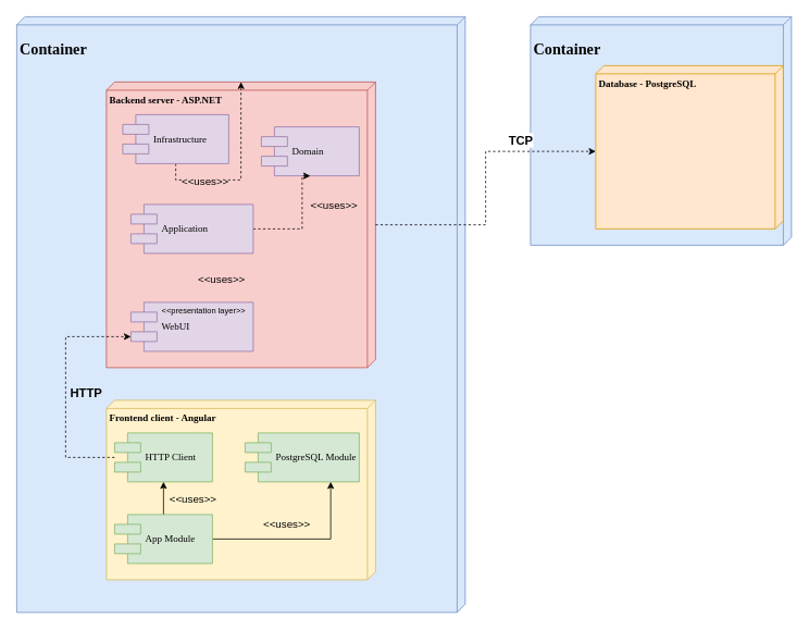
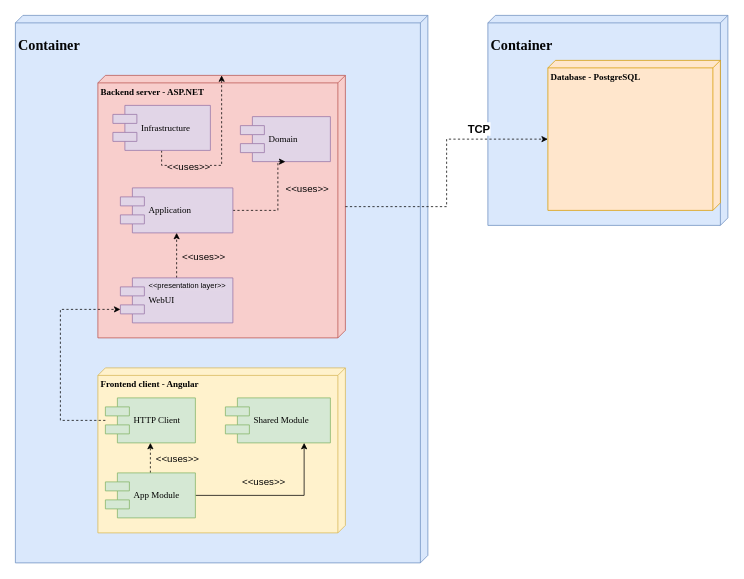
  <mxCell id="0" />
  <mxCell id="1" parent="0" />
  <mxCell id="2" value="&lt;h3&gt;&lt;font color=&quot;#050505&quot; style=&quot;font-size: 19px&quot;&gt;Container&lt;/font&gt;&lt;/h3&gt;" style="verticalAlign=top;align=left;spacingTop=8;spacingLeft=2;spacingRight=12;shape=cube;size=10;direction=south;fontStyle=0;html=1;rounded=0;shadow=0;comic=0;labelBackgroundColor=none;strokeWidth=1;fontFamily=Verdana;fontSize=12;fillColor=#dae8fc;strokeColor=#6c8ebf;labelPosition=center;verticalLabelPosition=middle;" parent="1" vertex="1"><mxGeometry x="20" y="20" width="550" height="730" as="geometry" /></mxCell>
  <mxCell id="3" value="Frontend client - Angular" style="verticalAlign=top;align=left;spacingTop=8;spacingLeft=2;spacingRight=12;shape=cube;size=10;direction=south;fontStyle=1;html=1;rounded=0;shadow=0;comic=0;labelBackgroundColor=none;strokeWidth=1;fontFamily=Verdana;fontSize=12;fillColor=#fff2cc;strokeColor=#d6b656;" vertex="1" parent="1"><mxGeometry x="130" y="490" width="330" height="220" as="geometry" /></mxCell>
  <mxCell id="4" value="HTTP Client" style="shape=component;align=left;spacingLeft=36;rounded=0;shadow=0;comic=0;labelBackgroundColor=none;strokeWidth=1;fontFamily=Verdana;fontSize=12;html=1;fillColor=#d5e8d4;strokeColor=#82b366;" vertex="1" parent="1"><mxGeometry x="140" y="530" width="120" height="60" as="geometry" /></mxCell>
  <mxCell id="5" value="Backend server - ASP.NET" style="verticalAlign=top;align=left;spacingTop=8;spacingLeft=2;spacingRight=12;shape=cube;size=10;direction=south;fontStyle=1;html=1;rounded=0;shadow=0;comic=0;labelBackgroundColor=none;strokeWidth=1;fontFamily=Verdana;fontSize=12;fillColor=#f8cecc;strokeColor=#b85450;" vertex="1" parent="1"><mxGeometry x="130" y="100" width="330" height="350" as="geometry" /></mxCell>
  <mxCell id="6" value="Domain" style="shape=component;align=left;spacingLeft=36;rounded=0;shadow=0;comic=0;labelBackgroundColor=none;strokeWidth=1;fontFamily=Verdana;fontSize=12;html=1;fillColor=#e1d5e7;strokeColor=#9673a6;" parent="1" vertex="1"><mxGeometry x="320" y="155" width="120" height="60" as="geometry" /></mxCell>
  <mxCell id="7" value="&lt;h3&gt;&lt;font color=&quot;#050505&quot; style=&quot;font-size: 19px&quot;&gt;Container&lt;/font&gt;&lt;/h3&gt;" style="verticalAlign=top;align=left;spacingTop=8;spacingLeft=2;spacingRight=12;shape=cube;size=10;direction=south;fontStyle=0;html=1;rounded=0;shadow=0;comic=0;labelBackgroundColor=none;strokeWidth=1;fontFamily=Verdana;fontSize=12;fillColor=#dae8fc;strokeColor=#6c8ebf;labelPosition=center;verticalLabelPosition=middle;" vertex="1" parent="1"><mxGeometry x="650" y="20" width="320" height="280" as="geometry" /></mxCell>
  <mxCell id="8" value="&lt;b&gt;Database - PostgreSQL&lt;/b&gt;" style="verticalAlign=top;align=left;spacingTop=8;spacingLeft=2;spacingRight=12;shape=cube;size=10;direction=south;fontStyle=0;html=1;rounded=0;shadow=0;comic=0;labelBackgroundColor=none;strokeWidth=1;fontFamily=Verdana;fontSize=12;fillColor=#ffe6cc;strokeColor=#d79b00;" vertex="1" parent="1"><mxGeometry x="730" y="80" width="230" height="200" as="geometry" /></mxCell>
  <mxCell id="9" style="edgeStyle=orthogonalEdgeStyle;rounded=0;orthogonalLoop=1;jettySize=auto;html=1;exitX=1;exitY=0.5;exitDx=0;exitDy=0;entryX=0.5;entryY=1;entryDx=0;entryDy=0;dashed=1;fontSize=19;fontColor=#050505;" edge="1" parent="1" source="11" target="6"><mxGeometry relative="1" as="geometry"><Array as="points"><mxPoint x="370" y="280" /></Array></mxGeometry></mxCell>
  <mxCell id="10" value="&amp;lt;&amp;lt;uses&amp;gt;&amp;gt;" style="edgeLabel;html=1;align=center;verticalAlign=middle;resizable=0;points=[];fontSize=13;fontColor=#050505;labelBackgroundColor=#F8CECC;" vertex="1" connectable="0" parent="9"><mxGeometry x="-0.259" y="-1" relative="1" as="geometry"><mxPoint x="48" y="-31" as="offset" /></mxGeometry></mxCell>
  <mxCell id="11" value="Application" style="shape=component;align=left;spacingLeft=36;rounded=0;shadow=0;comic=0;labelBackgroundColor=none;strokeWidth=1;fontFamily=Verdana;fontSize=12;html=1;fillColor=#e1d5e7;strokeColor=#9673a6;" vertex="1" parent="1"><mxGeometry x="160" y="250" width="150" height="60" as="geometry" /></mxCell>
  <mxCell id="12" style="edgeStyle=orthogonalEdgeStyle;rounded=0;orthogonalLoop=1;jettySize=auto;html=1;exitX=0.5;exitY=1;exitDx=0;exitDy=0;dashed=1;fontSize=19;fontColor=#050505;" edge="1" parent="1" source="13" target="5"><mxGeometry relative="1" as="geometry" /></mxCell>
  <mxCell id="13" value="Infrastructure&lt;br&gt;" style="shape=component;align=left;spacingLeft=36;rounded=0;shadow=0;comic=0;labelBackgroundColor=none;strokeWidth=1;fontFamily=Verdana;fontSize=12;html=1;fillColor=#e1d5e7;strokeColor=#9673a6;" vertex="1" parent="1"><mxGeometry x="150" y="140" width="130" height="60" as="geometry" /></mxCell>
+ <mxCell id="14" style="edgeStyle=orthogonalEdgeStyle;rounded=0;orthogonalLoop=1;jettySize=auto;html=1;entryX=0.5;entryY=1;entryDx=0;entryDy=0;fontSize=19;fontColor=#050505;dashed=1;" edge="1" parent="1" source="15" target="11"><mxGeometry relative="1" as="geometry" /></mxCell>
  <mxCell id="15" value="WebUI" style="shape=component;align=left;spacingLeft=36;rounded=0;shadow=0;comic=0;labelBackgroundColor=none;strokeWidth=1;fontFamily=Verdana;fontSize=12;html=1;fillColor=#e1d5e7;strokeColor=#9673a6;" vertex="1" parent="1"><mxGeometry x="160" y="370" width="150" height="60" as="geometry" /></mxCell>
  <mxCell id="16" value="&amp;lt;&amp;lt;uses&amp;gt;&amp;gt;" style="edgeLabel;html=1;align=center;verticalAlign=middle;resizable=0;points=[];fontSize=13;fontColor=#050505;labelBackgroundColor=#F8CECC;" vertex="1" connectable="0" parent="1"><mxGeometry x="250" y="220" as="geometry" /></mxCell>
  <mxCell id="17" value="&amp;lt;&amp;lt;uses&amp;gt;&amp;gt;" style="edgeLabel;html=1;align=center;verticalAlign=middle;resizable=0;points=[];fontSize=13;fontColor=#050505;labelBackgroundColor=#F8CECC;" vertex="1" connectable="0" parent="1"><mxGeometry x="270" y="340" as="geometry" /></mxCell>
  <mxCell id="18" value="&amp;lt;&amp;lt;presentation layer&amp;gt;&amp;gt;" style="edgeLabel;html=1;align=center;verticalAlign=middle;resizable=0;points=[];fontSize=10;fontColor=#050505;labelBackgroundColor=#E1D5E7;" vertex="1" connectable="0" parent="1"><mxGeometry x="280" y="385" as="geometry"><mxPoint x="-32" y="-6" as="offset" /></mxGeometry></mxCell>
  <mxCell id="19" style="edgeStyle=orthogonalEdgeStyle;rounded=0;orthogonalLoop=1;jettySize=auto;html=1;entryX=0;entryY=0;entryDx=105;entryDy=230;entryPerimeter=0;dashed=1;fontSize=10;fontColor=#050505;" edge="1" parent="1" source="5" target="8"><mxGeometry relative="1" as="geometry" /></mxCell>
  <mxCell id="20" value="&lt;font size=&quot;1&quot;&gt;&lt;b style=&quot;font-size: 15px&quot;&gt;TCP&lt;/b&gt;&lt;/font&gt;" style="edgeLabel;html=1;align=center;verticalAlign=middle;resizable=0;points=[];fontSize=12;fontColor=#050505;" vertex="1" connectable="0" parent="19"><mxGeometry x="0.545" y="2" relative="1" as="geometry"><mxPoint x="-11" y="-13" as="offset" /></mxGeometry></mxCell>
- <mxCell id="21" value="PostgreSQL Module" style="shape=component;align=left;spacingLeft=36;rounded=0;shadow=0;comic=0;labelBackgroundColor=none;strokeWidth=1;fontFamily=Verdana;fontSize=12;html=1;fillColor=#d5e8d4;strokeColor=#82b366;" vertex="1" parent="1"><mxGeometry x="300" y="530" width="140" height="60" as="geometry" /></mxCell>
+ <mxCell id="21" value="Shared Module" style="shape=component;align=left;spacingLeft=36;rounded=0;shadow=0;comic=0;labelBackgroundColor=none;strokeWidth=1;fontFamily=Verdana;fontSize=12;html=1;fillColor=#d5e8d4;strokeColor=#82b366;" vertex="1" parent="1"><mxGeometry x="300" y="530" width="140" height="60" as="geometry" /></mxCell>
  <mxCell id="22" style="edgeStyle=orthogonalEdgeStyle;rounded=0;orthogonalLoop=1;jettySize=auto;html=1;entryX=0.75;entryY=1;entryDx=0;entryDy=0;dashed=0;fontSize=15;fontColor=#050505;" edge="1" parent="1" source="24" target="21"><mxGeometry relative="1" as="geometry" /></mxCell>
- <mxCell id="23" style="edgeStyle=orthogonalEdgeStyle;rounded=0;orthogonalLoop=1;jettySize=auto;html=1;exitX=0.5;exitY=0;exitDx=0;exitDy=0;entryX=0.5;entryY=1;entryDx=0;entryDy=0;dashed=0;fontSize=13;fontColor=#050505;" edge="1" parent="1" source="24" target="4"><mxGeometry relative="1" as="geometry" /></mxCell>
+ <mxCell id="23" style="edgeStyle=orthogonalEdgeStyle;rounded=0;orthogonalLoop=1;jettySize=auto;html=1;exitX=0.5;exitY=0;exitDx=0;exitDy=0;entryX=0.5;entryY=1;entryDx=0;entryDy=0;dashed=1;fontSize=13;fontColor=#050505;" edge="1" parent="1" source="24" target="4"><mxGeometry relative="1" as="geometry" /></mxCell>
  <mxCell id="24" value="App Module" style="shape=component;align=left;spacingLeft=36;rounded=0;shadow=0;comic=0;labelBackgroundColor=none;strokeWidth=1;fontFamily=Verdana;fontSize=12;html=1;fillColor=#d5e8d4;strokeColor=#82b366;" vertex="1" parent="1"><mxGeometry x="140" y="630" width="120" height="60" as="geometry" /></mxCell>
- <mxCell id="25" value="&lt;b style=&quot;&quot;&gt;HTTP&lt;/b&gt;" style="text;html=1;resizable=0;autosize=1;align=center;verticalAlign=middle;points=[];fillColor=none;strokeColor=none;rounded=0;labelBackgroundColor=#DAE8FC;fontSize=15;fontColor=#050505;" vertex="1" parent="1"><mxGeometry x="80" y="470" width="50" height="20" as="geometry" /></mxCell>
  <mxCell id="26" value="&amp;lt;&amp;lt;uses&amp;gt;&amp;gt;" style="edgeLabel;html=1;align=center;verticalAlign=middle;resizable=0;points=[];fontSize=13;fontColor=#050505;labelBackgroundColor=#FFF2CC;" vertex="1" connectable="0" parent="1"><mxGeometry x="350" y="640" as="geometry" /></mxCell>
  <mxCell id="27" value="&amp;lt;&amp;lt;uses&amp;gt;&amp;gt;" style="edgeLabel;html=1;align=center;verticalAlign=middle;resizable=0;points=[];fontSize=13;fontColor=#050505;labelBackgroundColor=#FFF2CC;" vertex="1" connectable="0" parent="1"><mxGeometry x="235" y="610" as="geometry" /></mxCell>
  <mxCell id="28" style="edgeStyle=orthogonalEdgeStyle;rounded=0;orthogonalLoop=1;jettySize=auto;html=1;entryX=0;entryY=0.7;entryDx=0;entryDy=0;dashed=1;fontSize=13;fontColor=#050505;" edge="1" parent="1" source="4" target="15"><mxGeometry relative="1" as="geometry"><Array as="points"><mxPoint x="80" y="560" /><mxPoint x="80" y="412" /></Array></mxGeometry></mxCell>
